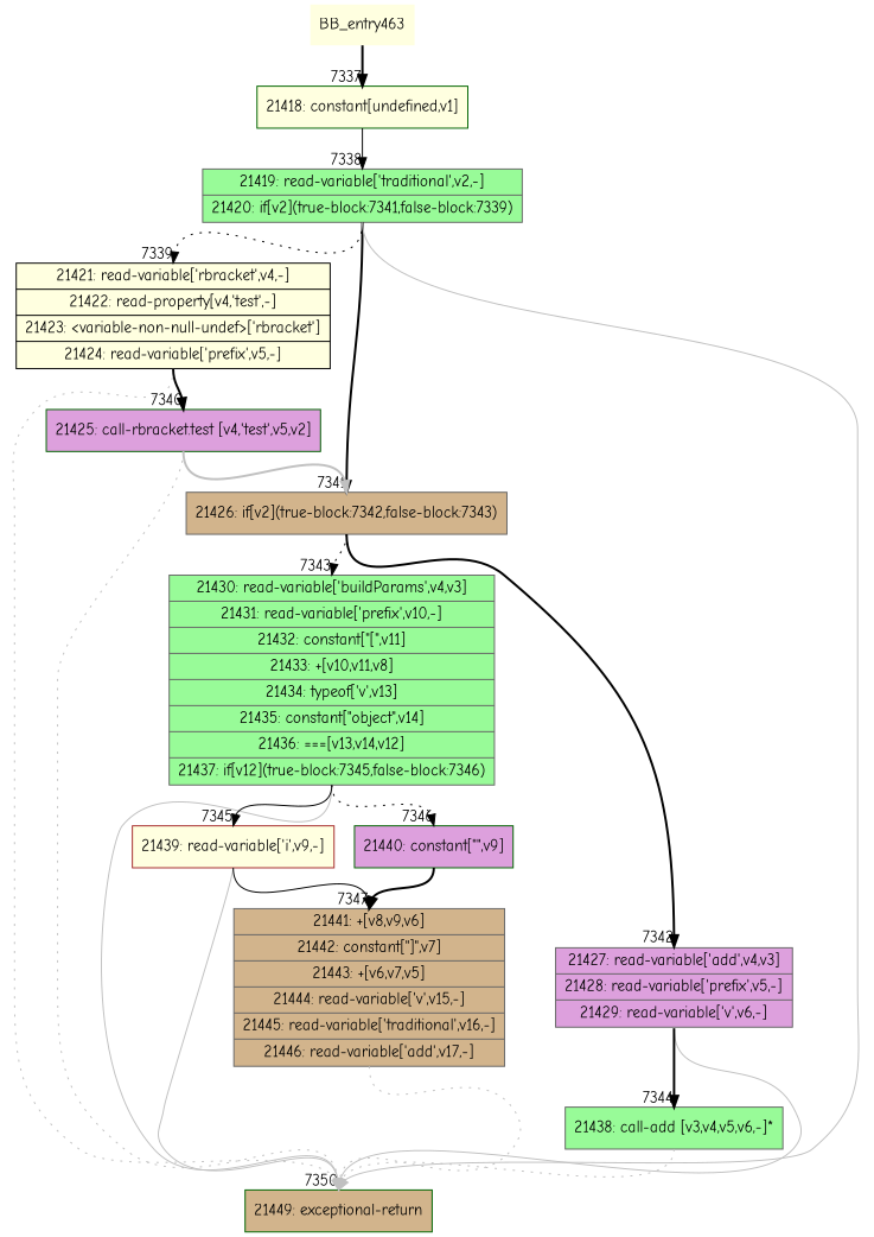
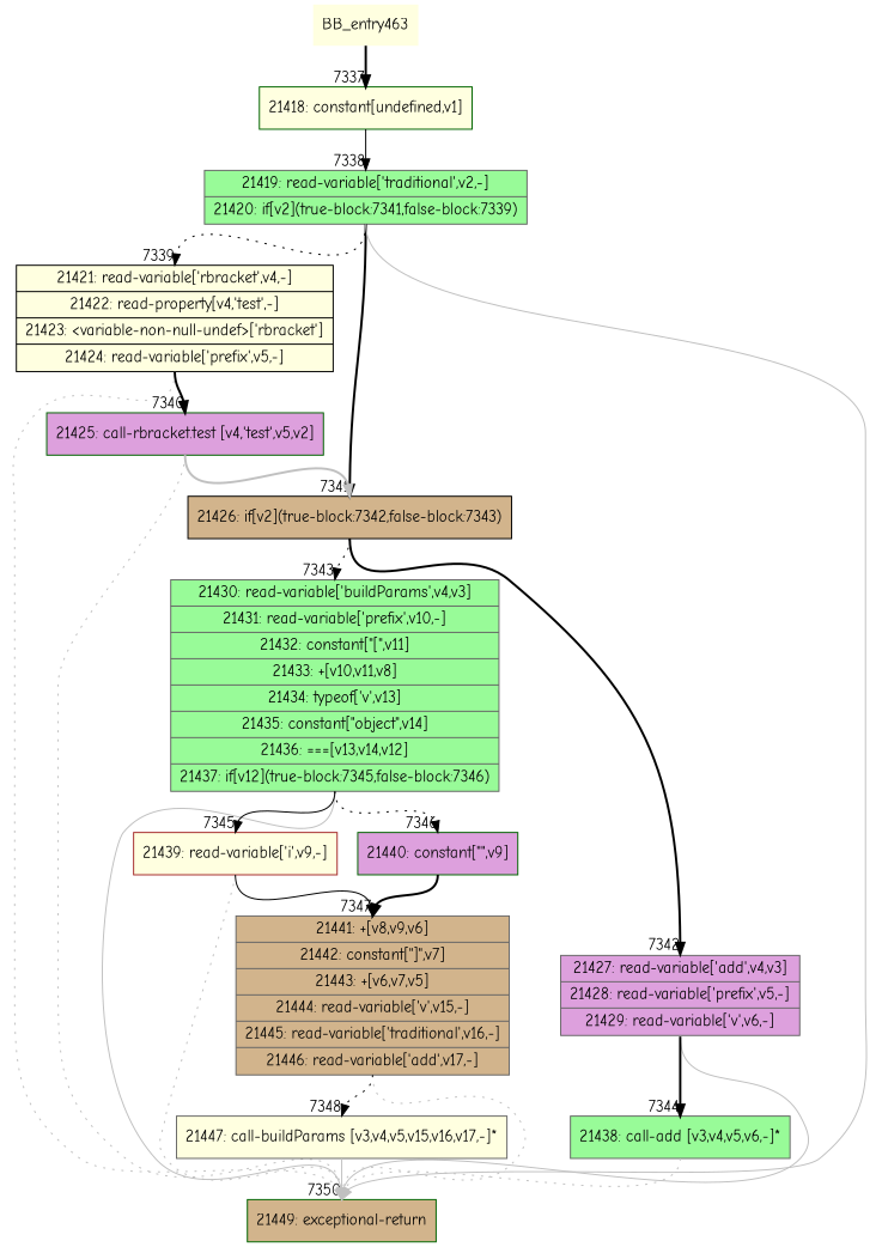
  digraph {
    fontname="Comic Neue"
    rankdir=TD
    node [color=gray40 fillcolor=lightyellow fontname="Comic Neue" shape=record style=filled]
    edge [fontname="Comic Neue" headport=n style=dotted tailport=s]
    BB_entry463 [shape=none]
    n2 [color=darkgreen label="{21418: constant[undefined,v1]}"]
    n3 [fillcolor=palegreen label="{21419: read-variable['traditional',v2,-]|21420: if[v2](true-block:7341,false-block:7339)}"]
-   n4 [fillcolor=tan label="{21426: if[v2](true-block:7342,false-block:7343)}"]
+   n4 [color=black fillcolor=tan label="{21426: if[v2](true-block:7342,false-block:7343)}"]
    n5 [color=black label="{21421: read-variable['rbracket',v4,-]|21422: read-property[v4,'test',-]|21423: \<variable-non-null-undef\>['rbracket']|21424: read-variable['prefix',v5,-]}"]
    n6 [color=darkgreen fillcolor=tan label="{21449: exceptional-return}"]
    n7 [fillcolor=plum label="{21427: read-variable['add',v4,v3]|21428: read-variable['prefix',v5,-]|21429: read-variable['v',v6,-]}"]
    n8 [fillcolor=palegreen label="{21430: read-variable['buildParams',v4,v3]|21431: read-variable['prefix',v10,-]|21432: constant[\"[\",v11]|21433: +[v10,v11,v8]|21434: typeof['v',v13]|21435: constant[\"object\",v14]|21436: ===[v13,v14,v12]|21437: if[v12](true-block:7345,false-block:7346)}"]
    n9 [color=darkgreen fillcolor=plum label="{21425: call-rbracket.test [v4,'test',v5,v2]}"]
    n10 [fillcolor=palegreen label="{21438: call-add [v3,v4,v5,v6,-]*}"]
    n11 [color=brown label="{21439: read-variable['i',v9,-]}"]
    n12 [color=darkgreen fillcolor=plum label="{21440: constant[\"\",v9]}"]
    n13 [fillcolor=tan label="{21441: +[v8,v9,v6]|21442: constant[\"]\",v7]|21443: +[v6,v7,v5]|21444: read-variable['v',v15,-]|21445: read-variable['traditional',v16,-]|21446: read-variable['add',v17,-]}"]
+   n14 [label="{21447: call-buildParams [v3,v4,v5,v15,v16,v17,-]*}"]
    BB_entry463 -> n2 [headlabel="    7337" style=bold]
    n2 -> n3 [headlabel="      7338" style=solid]
    n3 -> n4 [headlabel="      7341" style=bold]
    n3 -> n5 [headlabel="      7339"]
    n3 -> n6 [color=gray headlabel="      7350" style=solid]
    n4 -> n7 [headlabel="      7342" style=bold]
    n4 -> n8 [headlabel="      7343"]
    n5 -> n6 [color=gray]
    n5 -> n9 [headlabel="      7340" style=bold]
    n7 -> n6 [color=gray style=solid]
    n7 -> n10 [headlabel="      7344" style=bold]
    n8 -> n6 [color=gray style=solid]
    n8 -> n11 [headlabel="      7345" style=solid]
    n8 -> n12 [headlabel="      7346"]
    n9 -> n4 [color=gray style=bold]
    n9 -> n6 [color=gray]
    n10 -> n6 [color=gray]
-   n11 -> n6 [color=gray style=solid]
+   n11 -> n6 [color=gray]
    n11 -> n13 [headlabel="      7347" style=solid]
    n12 -> n13 [style=bold]
    n13 -> n6 [color=gray]
+   n13 -> n14 [headlabel="      7348"]
+   n14 -> n6 [color=gray style=solid]
  }
